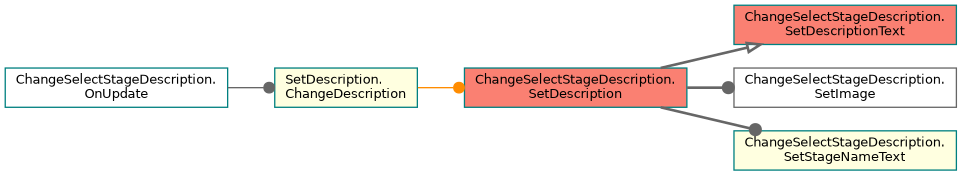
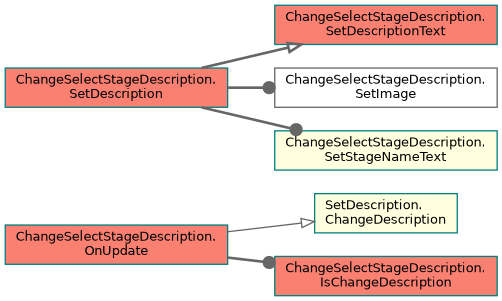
  digraph {
    rankdir=LR
    node [color=teal fillcolor=salmon fontname=Helvetica fontsize=10 shape=box style=filled]
    edge [arrowhead=dot color=gray40 fontname=Helvetica fontsize=10 labelfontname=Helvetica labelfontsize=10 style=bold]
-   n1 [fillcolor=white fontcolor=black height=0.2 label="ChangeSelectStageDescription.\lOnUpdate" width=0.4]
+   n1 [fontcolor=black height=0.2 label="ChangeSelectStageDescription.\lOnUpdate" width=0.4]
    n2 [fillcolor=lightyellow height=0.2 label="SetDescription.\lChangeDescription" width=0.4]
+   n3 [height=0.2 label="ChangeSelectStageDescription.\lIsChangeDescription" width=0.4]
    n4 [height=0.2 label="ChangeSelectStageDescription.\lSetDescription" width=0.4]
    n5 [height=0.2 label="ChangeSelectStageDescription.\lSetDescriptionText" width=0.4]
    n6 [color=gray40 fillcolor=white height=0.2 label="ChangeSelectStageDescription.\lSetImage" width=0.4]
    n7 [fillcolor=lightyellow height=0.2 label="ChangeSelectStageDescription.\lSetStageNameText" width=0.4]
-   n1 -> n2 [style=solid]
-   n2 -> n4 [color=darkorange style=solid]
+   n1 -> n2 [arrowhead=onormal style=solid]
+   n1 -> n3
    n4 -> n5 [arrowhead=onormal]
    n4 -> n6
    n4 -> n7
  }
